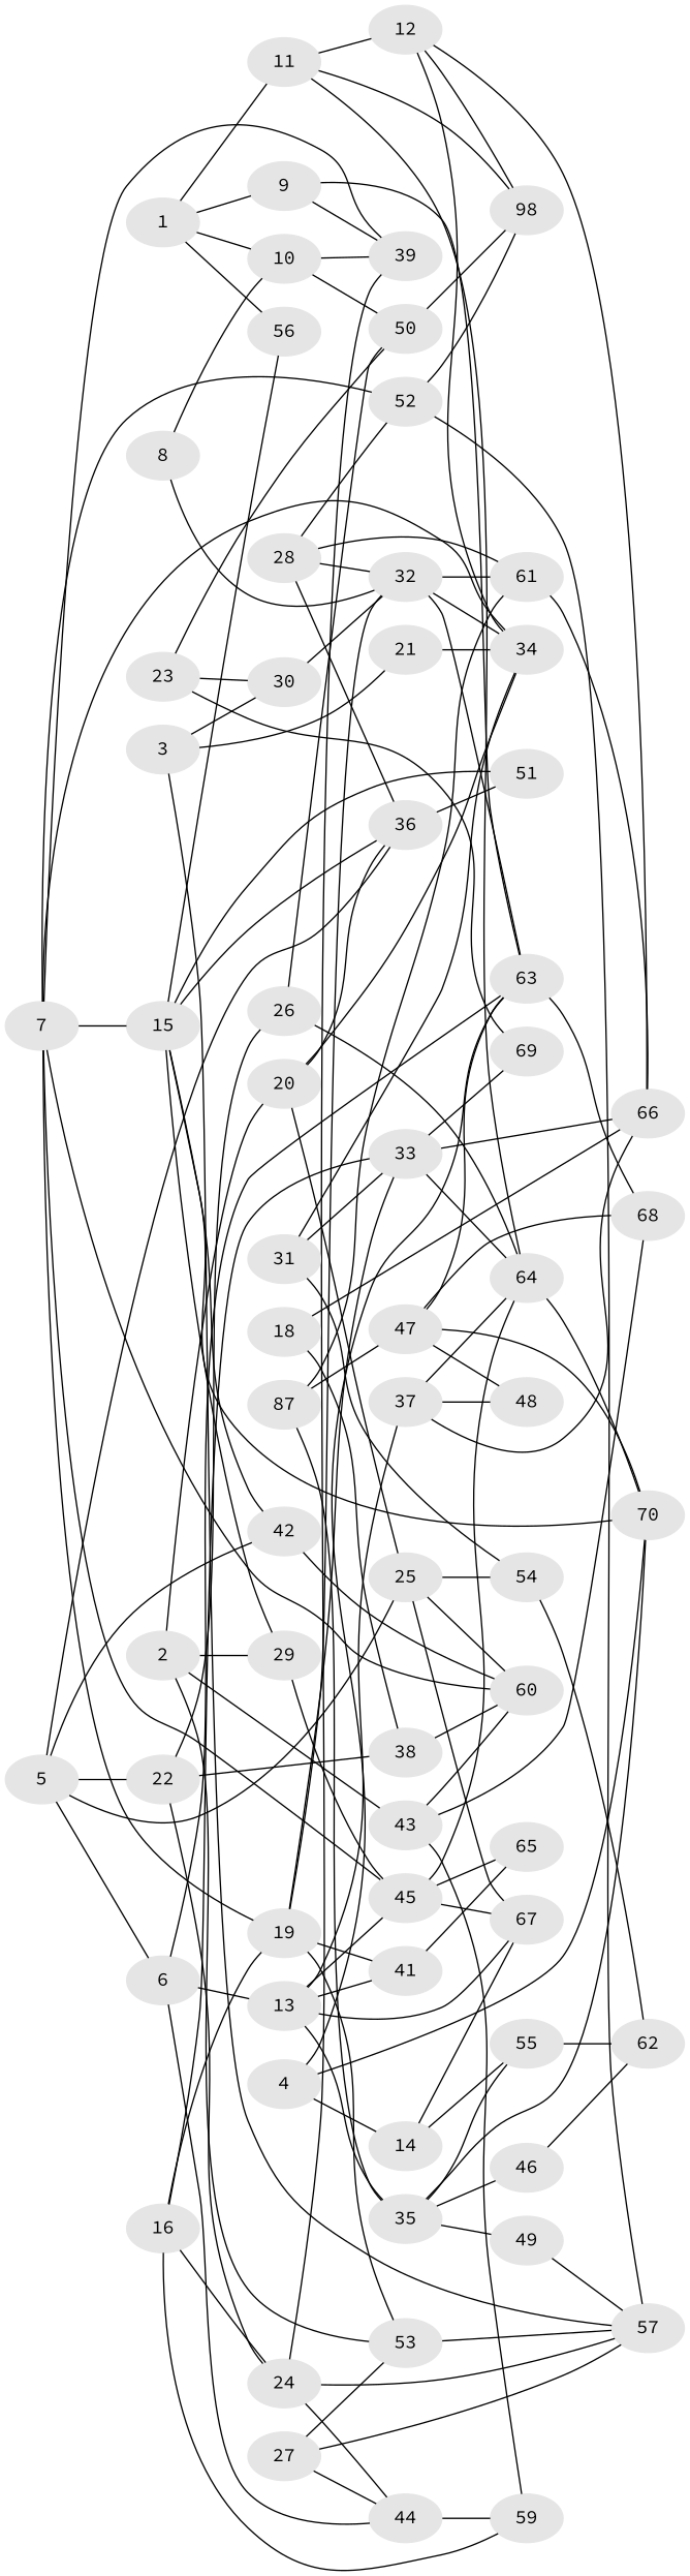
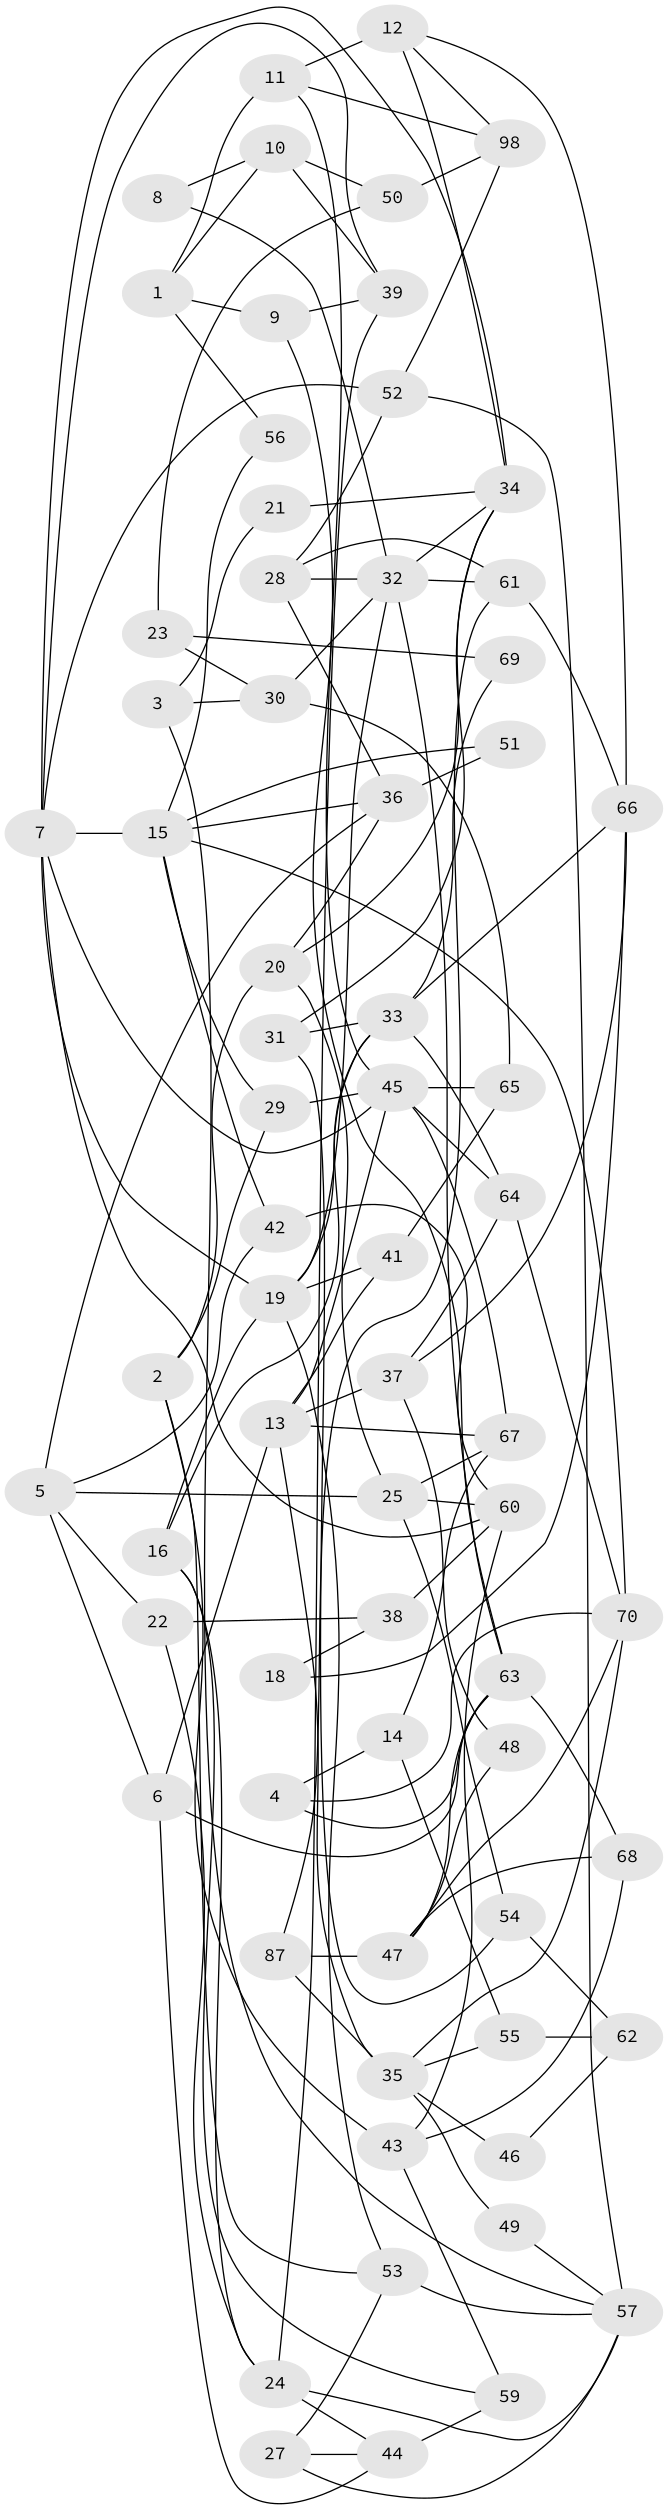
  graph {
    fontname="Source Code Pro"
    rankdir=LR
    node [color=gray90 fontname="Source Code Pro" style=filled]
    edge [fontname="Source Code Pro"]
    1
    9
    10
    11
    56
    63
    39
    50
    45
    12
    n11 [label=98]
    2
    20
    29
    43
    53
    25
    36
    34
    60
    59
    68
    57
    3
    21
    30
    32
    65
    4
    14
    70
    67
    55
    5
    6
    22
    42
    13
    44
    24
    38
-   26
    54
    51
    35
    37
    41
    7
    15
    19
    52
    33
    64
    8
    61
    66
    46
    49
    48
    62
    16
    69
    n63 [label=87]
    47
    18
    23
    27
    28
    31
    1 -- 9
    1 -- 10
    1 -- 11
    1 -- 56
    9 -- 63
    9 -- 39
    10 -- 39
    10 -- 50
-   11 -- 64
+   11 -- 45
    11 -- 12
    11 -- n11
    63 -- 68
    50 -- n11
    45 -- 65
    45 -- 67
    45 -- 64
    12 -- n11
    12 -- 34
    12 -- 66
    2 -- 20
    2 -- 29
    2 -- 43
    2 -- 53
    20 -- 25
    20 -- 36
    20 -- 34
    29 -- 45
    43 -- 60
    43 -- 59
    43 -- 68
    53 -- 57
    25 -- 60
    25 -- 67
    25 -- 54
    36 -- 51
    3 -- 57
    3 -- 21
    3 -- 30
    21 -- 34
    30 -- 32
+   30 -- 65
    32 -- 63
    32 -- 34
    32 -- 61
    4 -- 63
    4 -- 14
    4 -- 70
    14 -- 67
    14 -- 55
    55 -- 62
    5 -- 25
    5 -- 36
    5 -- 6
    5 -- 22
    5 -- 42
    6 -- 63
    6 -- 13
    6 -- 44
    22 -- 24
    22 -- 38
-   22 -- 26
    42 -- 60
    13 -- 45
    13 -- 67
    13 -- 35
    13 -- 37
    13 -- 41
    44 -- 59
    24 -- 39
    24 -- 57
    24 -- 44
    38 -- 60
-   26 -- 50
-   26 -- 64
    54 -- 62
    35 -- 70
    35 -- 55
    35 -- 46
    35 -- 49
    37 -- 64
    37 -- 66
    37 -- 48
    41 -- 65
    7 -- 39
    7 -- 45
    7 -- 34
    7 -- 60
    7 -- 15
    7 -- 19
    7 -- 52
    15 -- 56
    15 -- 29
    15 -- 36
    15 -- 70
    15 -- 42
    15 -- 51
    19 -- 53
    19 -- 32
    19 -- 41
    19 -- 33
    52 -- n11
    52 -- 57
    33 -- 64
    33 -- 66
    33 -- 69
    64 -- 70
    8 -- 10
    8 -- 32
    61 -- 66
    46 -- 62
    49 -- 57
    16 -- 59
    16 -- 24
    16 -- 19
    16 -- 33
    n63 -- 35
    n63 -- 61
    n63 -- 47
    47 -- 63
    47 -- 68
    47 -- 70
    47 -- 48
    18 -- 38
    18 -- 66
    23 -- 50
    23 -- 30
    23 -- 69
    27 -- 53
    27 -- 57
    27 -- 44
    28 -- 36
    28 -- 32
    28 -- 52
    28 -- 61
    31 -- 34
    31 -- 54
    31 -- 33
  }
